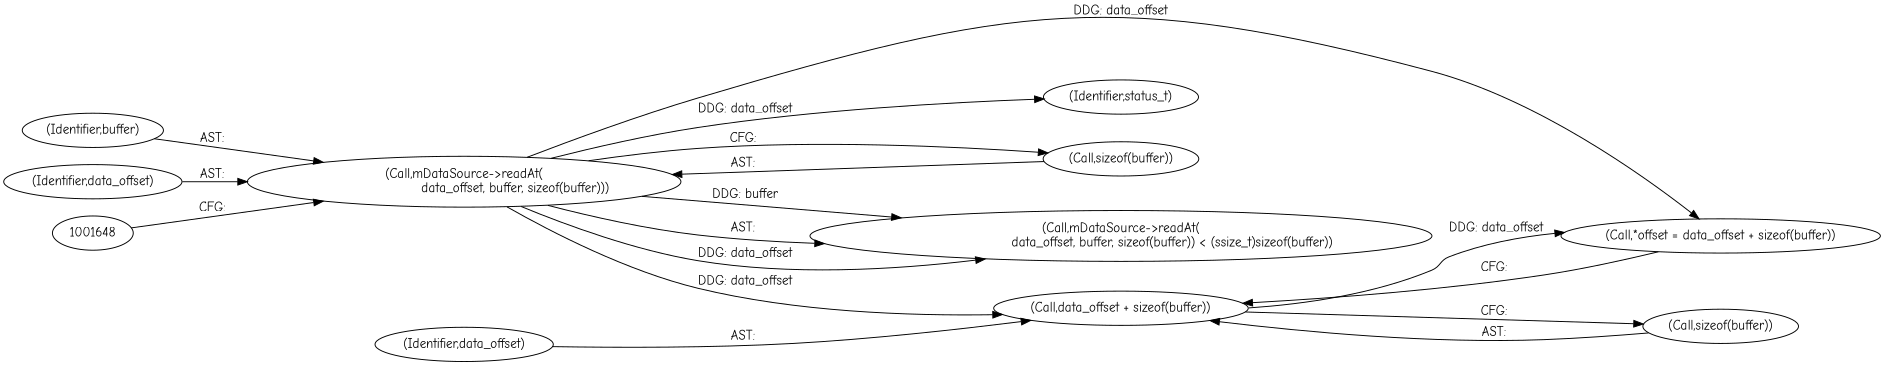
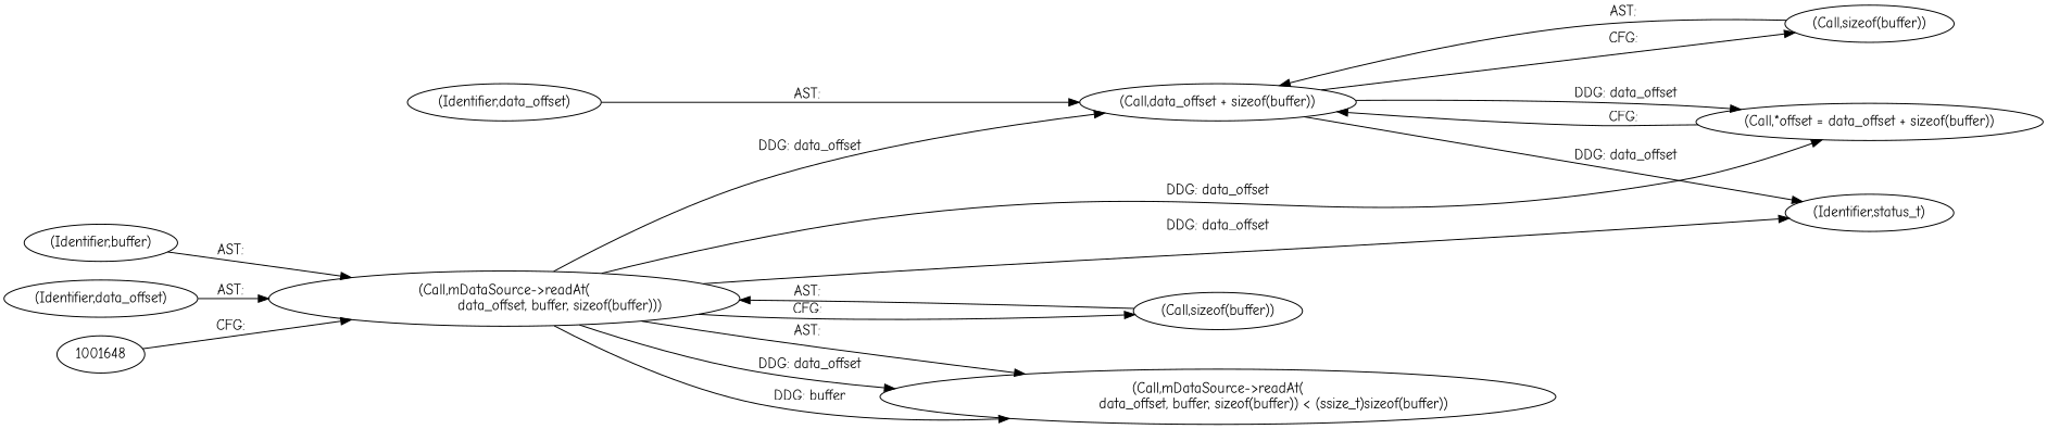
  digraph {
    fontname="Comic Neue"
    rankdir=LR
    node [fontname="Comic Neue"]
    edge [fontname="Comic Neue"]
    n1 [label="(Call,data_offset + sizeof(buffer))"]
    n2 [label="(Call,*offset = data_offset + sizeof(buffer))"]
    n3 [label="(Identifier,status_t)"]
    n4 [label="(Call,sizeof(buffer))"]
    n5 [label="(Call,mDataSource->readAt(\n                        data_offset, buffer, sizeof(buffer)))"]
    n6 [label="(Call,sizeof(buffer))"]
    n7 [label="(Call,mDataSource->readAt(\n                        data_offset, buffer, sizeof(buffer)) < (ssize_t)sizeof(buffer))"]
    n8 [label="(Identifier,buffer)"]
    n9 [label="(Identifier,data_offset)"]
    n10 [label="(Identifier,data_offset)"]
    1001648
    n1 -> n2 [label="DDG: data_offset"]
+   n1 -> n3 [label="DDG: data_offset"]
    n1 -> n4 [label="CFG: "]
    n2 -> n1 [label="CFG: "]
    n4 -> n1 [label="AST: "]
    n5 -> n1 [label="DDG: data_offset"]
    n5 -> n2 [label="DDG: data_offset"]
    n5 -> n3 [label="DDG: data_offset"]
    n5 -> n6 [label="CFG: "]
    n5 -> n7 [label="AST: "]
    n5 -> n7 [label="DDG: data_offset"]
    n5 -> n7 [label="DDG: buffer"]
    n6 -> n5 [label="AST: "]
    n8 -> n5 [label="AST: "]
    n9 -> n1 [label="AST: "]
    n10 -> n5 [label="AST: "]
    1001648 -> n5 [label="CFG: "]
  }
